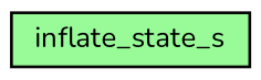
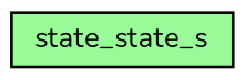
  digraph {
    rankdir=LR
    fontname=Nunito
-   n1 [color=black fillcolor=palegreen fontname=Nunito fontsize=10 height=0.2 label=inflate_state_s shape=record style=filled width=0.4]
+   n1 [color=black fillcolor=palegreen fontname=Nunito fontsize=10 height=0.2 label=state_state_s shape=record style=filled width=0.4]
  }
